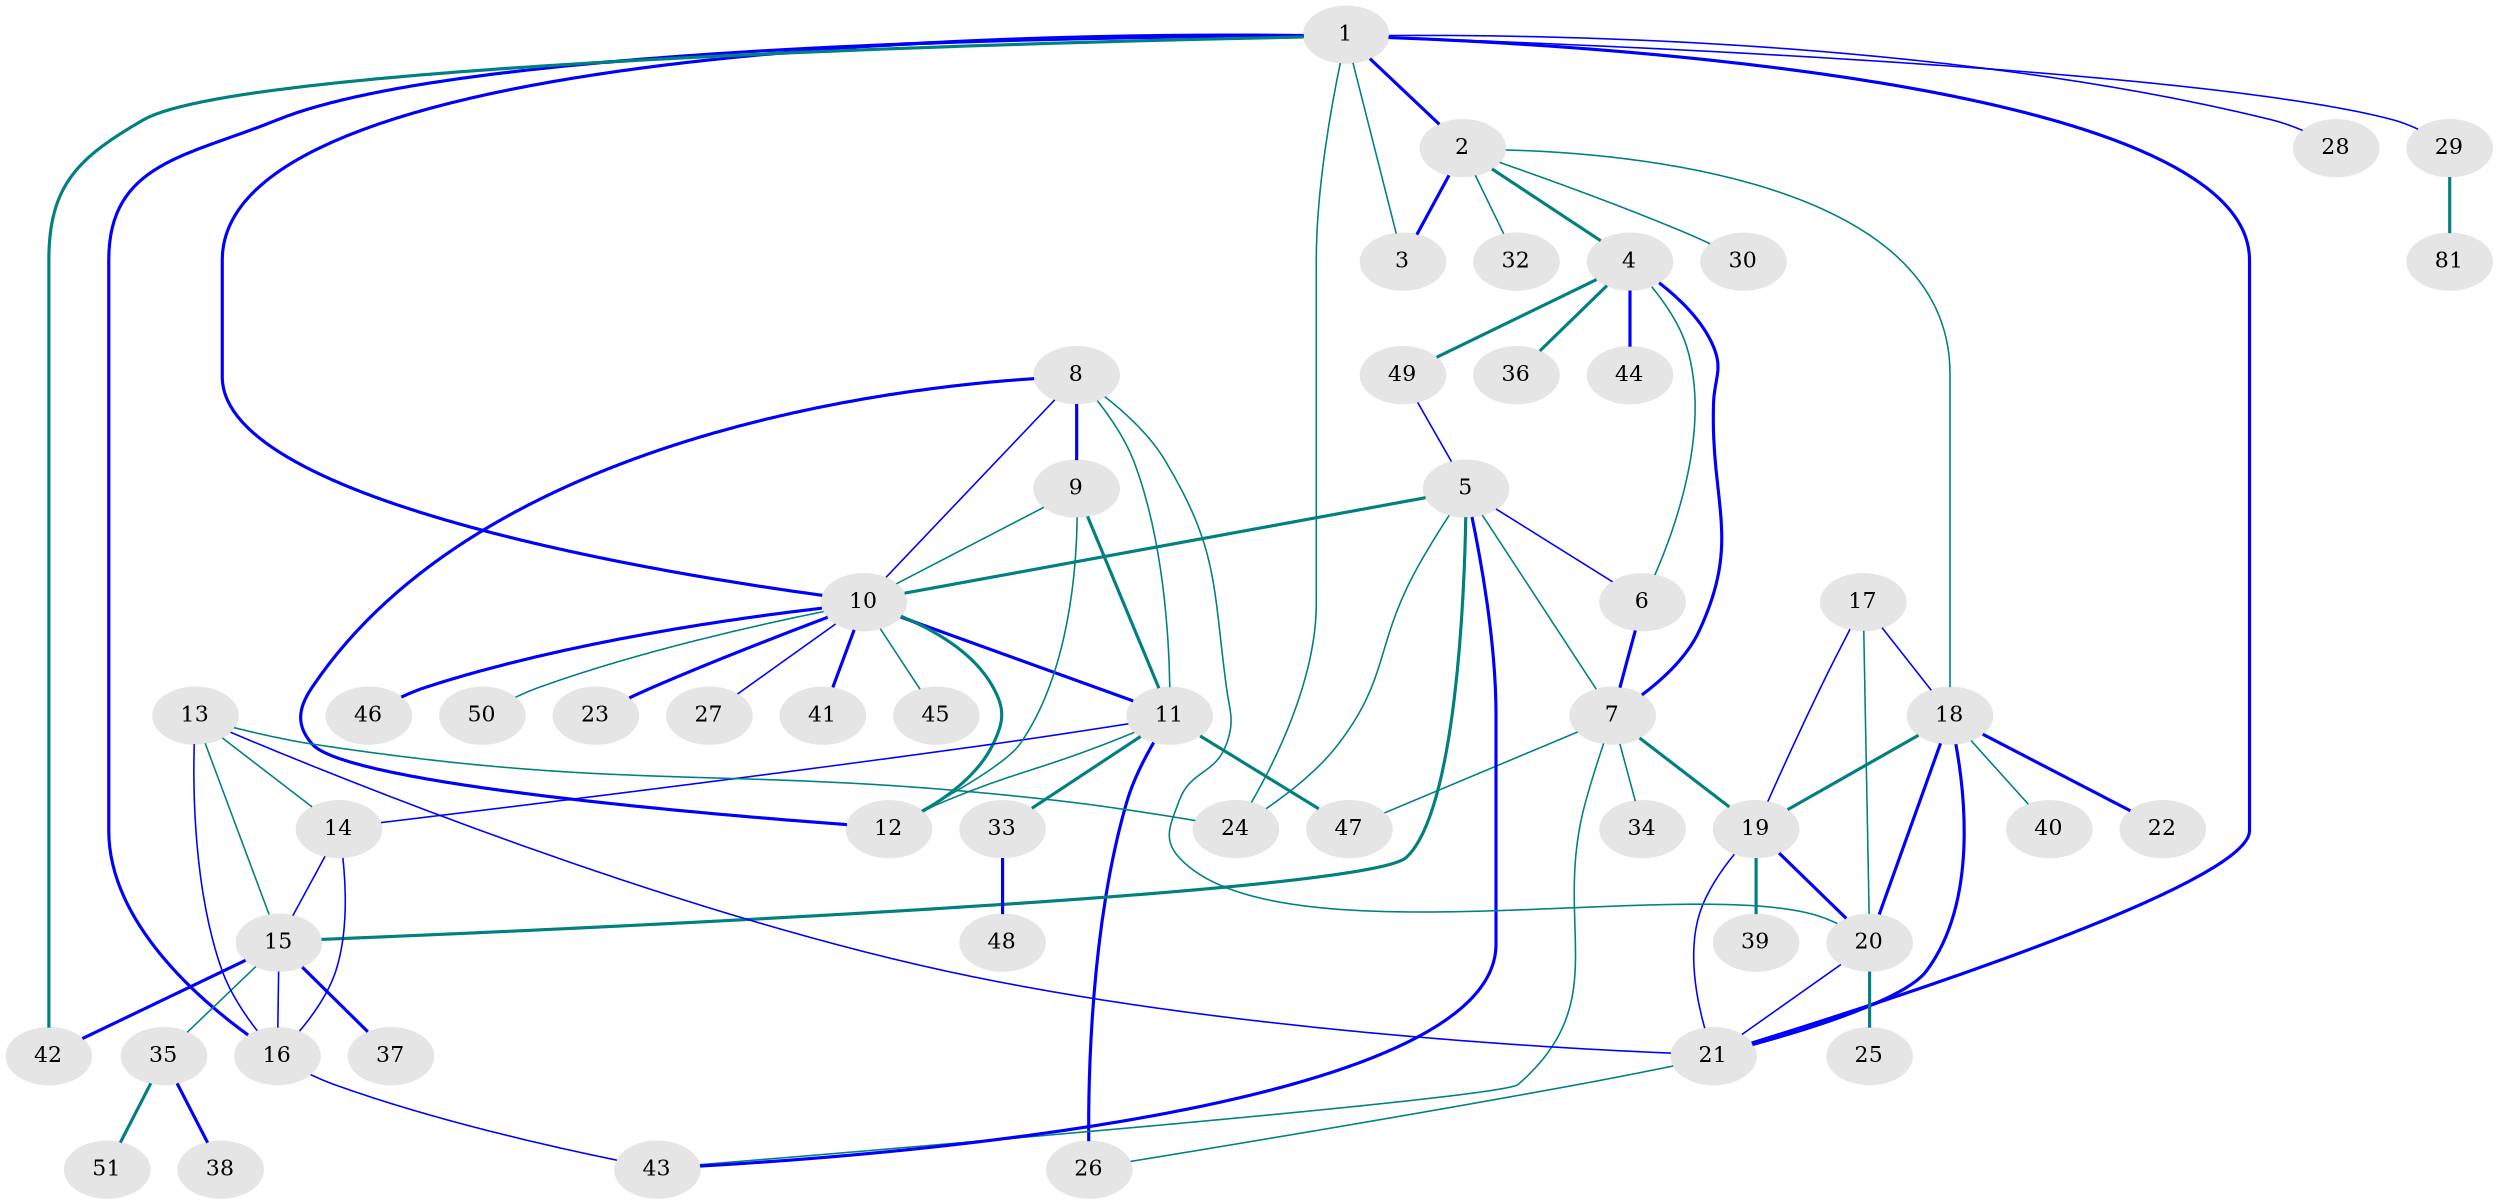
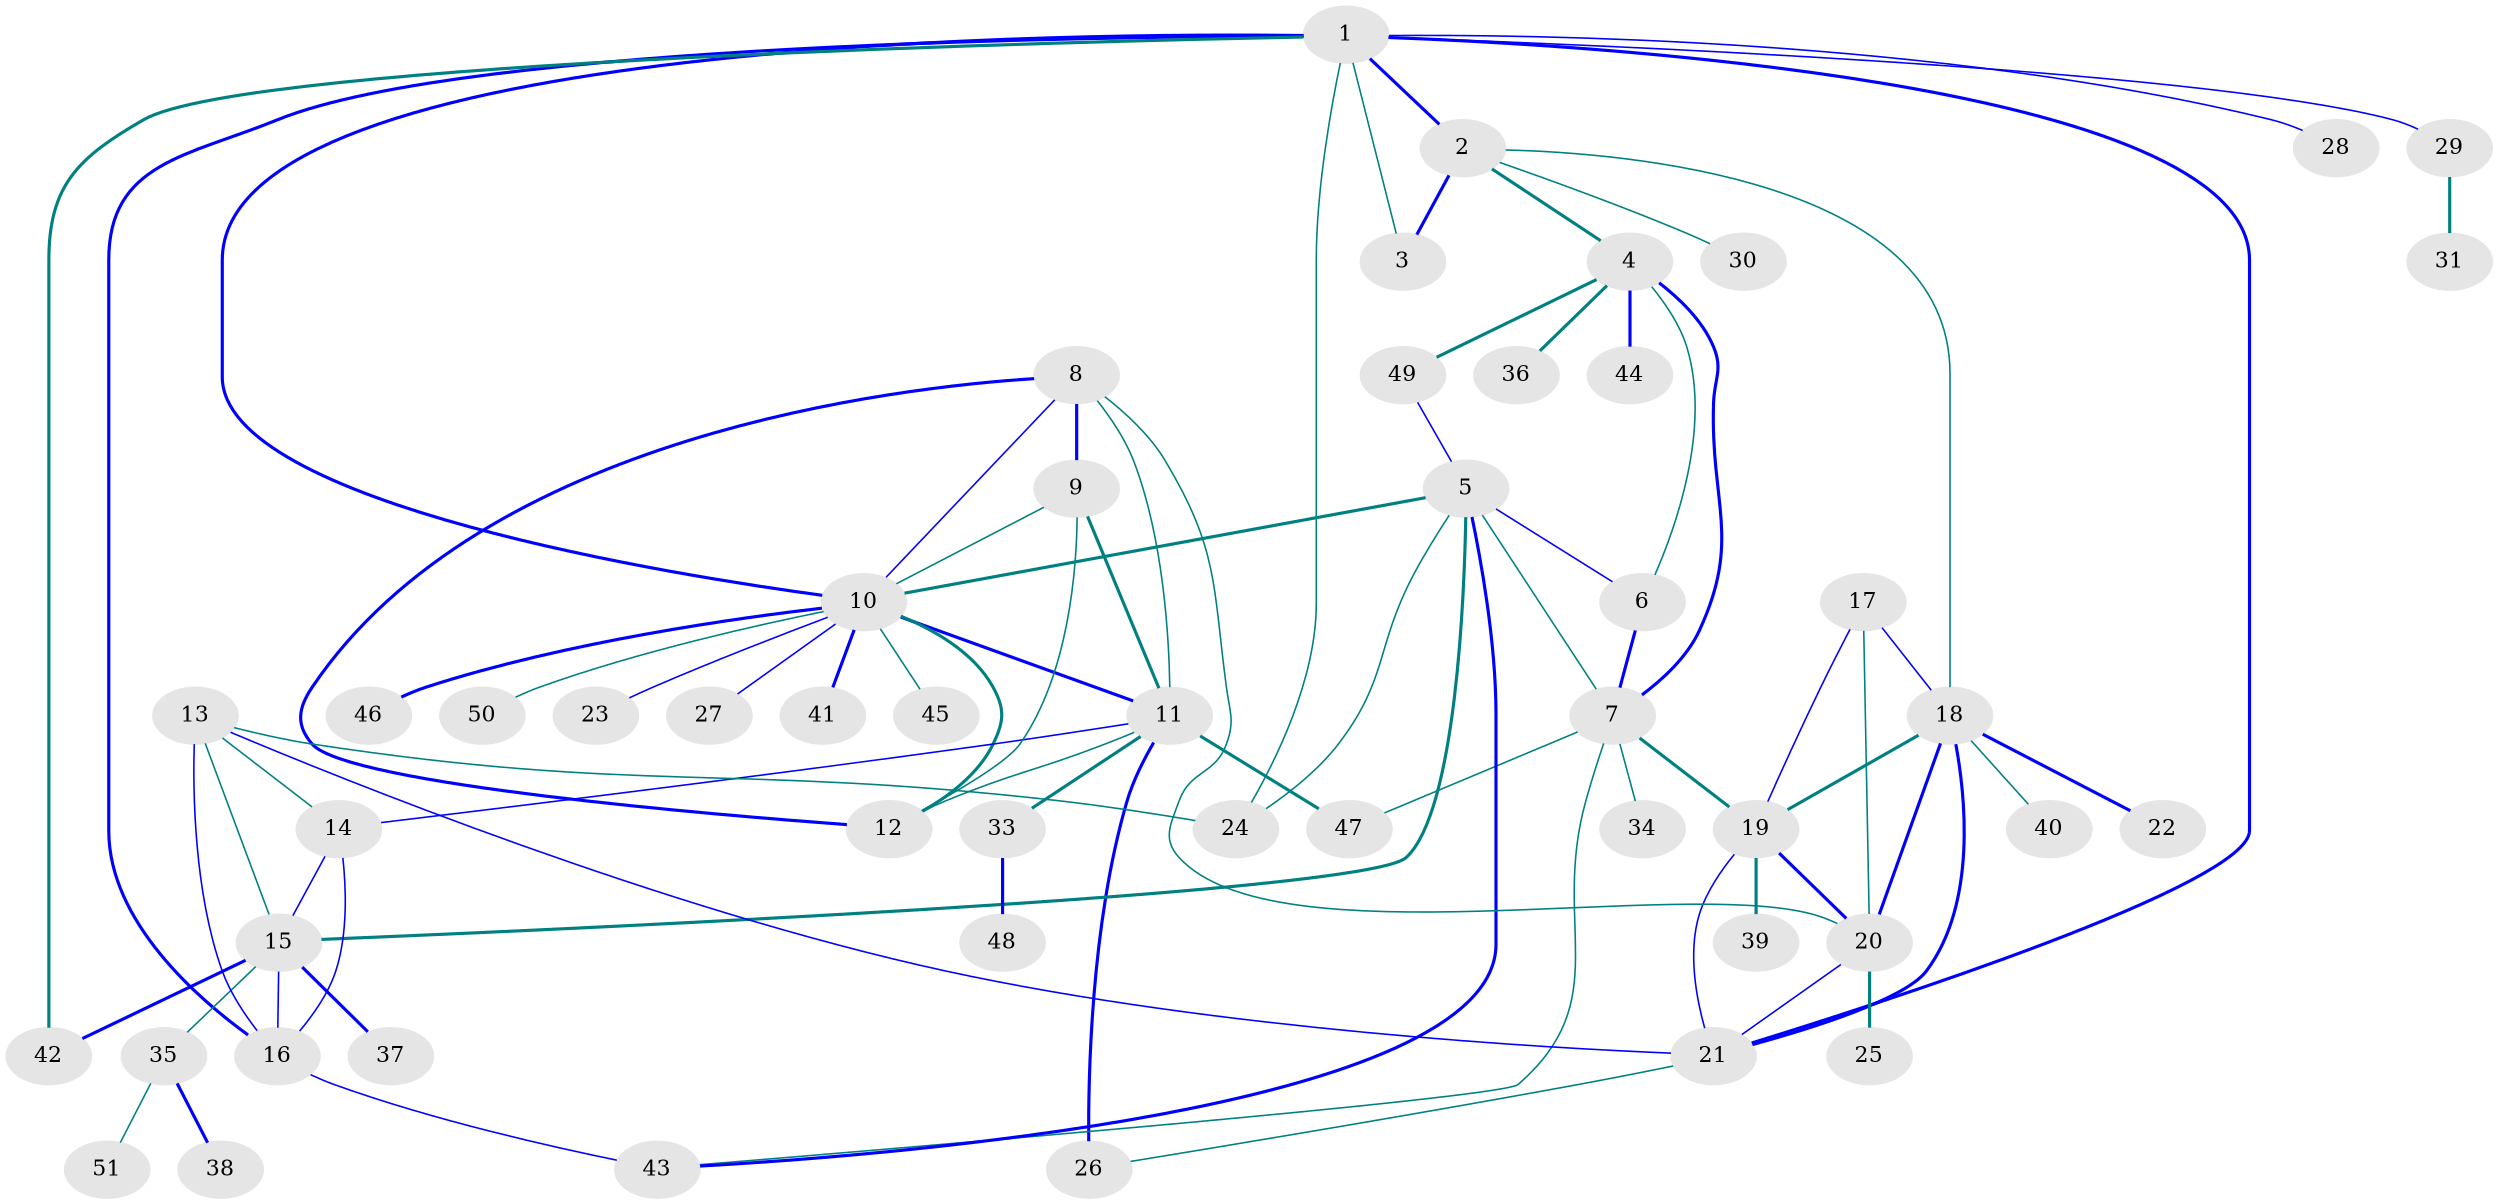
  graph {
    node [color=gray90 style=filled]
    edge [color=blue style=solid weight=1.0]
    1
    2
    3
    10
    16
    21
    24
    28
    29
    42
    4
    18
    30
-   32
    11
    12
    23
    27
    41
    45
    46
    50
    43
    26
-   31 [label=81]
+   31
    6
    7
    36
    44
    49
    19
    20
    22
    40
    5
    15
    34
    47
    35
    37
    39
    8
    9
    14
    33
    25
    48
    13
    38
    51
    17
    1 -- 2 [style=bold weight=3.0]
    1 -- 3 [color=teal]
    1 -- 10 [style=bold]
    1 -- 16 [style=bold]
    1 -- 21 [style=bold]
    1 -- 24 [color=teal weight=2.0]
    1 -- 28
    1 -- 29
    1 -- 42 [color=teal style=bold weight=3.0]
    2 -- 3 [style=bold weight=3.0]
    2 -- 4 [color=teal style=bold]
    2 -- 18 [color=teal]
    2 -- 30 [color=teal]
-   2 -- 32 [color=teal]
    10 -- 11 [style=bold]
    10 -- 12 [color=teal style=bold]
-   10 -- 23 [style=bold]
+   10 -- 23
    10 -- 27
    10 -- 41 [style=bold]
    10 -- 45 [color=teal]
    10 -- 46 [style=bold]
    10 -- 50 [color=teal]
    16 -- 43 [weight=2.0]
    21 -- 26 [color=teal]
    29 -- 31 [color=teal style=bold]
    4 -- 6 [color=teal]
    4 -- 7 [style=bold]
    4 -- 36 [color=teal style=bold]
    4 -- 44 [style=bold]
    4 -- 49 [color=teal style=bold]
    18 -- 21 [style=bold]
    18 -- 19 [color=teal style=bold]
    18 -- 20 [style=bold]
    18 -- 22 [style=bold]
    18 -- 40 [color=teal]
    11 -- 12 [color=teal]
    11 -- 26 [style=bold weight=3.0]
    11 -- 47 [color=teal style=bold]
    11 -- 14
    11 -- 33 [color=teal style=bold]
    6 -- 7 [style=bold]
    7 -- 43 [color=teal]
    7 -- 19 [color=teal style=bold]
    7 -- 34 [color=teal]
    7 -- 47 [color=teal]
    49 -- 5 [weight=2.0]
    19 -- 21
    19 -- 20 [style=bold]
    19 -- 39 [color=teal style=bold weight=2.0]
    20 -- 21
    20 -- 25 [color=teal style=bold weight=3.0]
    5 -- 10 [color=teal style=bold]
    5 -- 24 [color=teal]
    5 -- 43 [style=bold]
    5 -- 6 [weight=2.0]
    5 -- 7 [color=teal weight=2.0]
    5 -- 15 [color=teal style=bold]
    15 -- 16
    15 -- 42 [style=bold]
    15 -- 35 [color=teal]
    15 -- 37 [style=bold weight=2.0]
    35 -- 38 [style=bold]
-   35 -- 51 [color=teal style=bold]
+   35 -- 51 [color=teal]
    8 -- 10
    8 -- 11 [color=teal]
    8 -- 12 [style=bold]
    8 -- 20 [color=teal]
    8 -- 9 [style=bold]
    9 -- 10 [color=teal]
    9 -- 11 [color=teal style=bold]
    9 -- 12 [color=teal weight=2.0]
    14 -- 16
    14 -- 15
    33 -- 48 [style=bold]
    13 -- 16 [weight=2.0]
    13 -- 21
    13 -- 24 [color=teal weight=10.0]
    13 -- 15 [color=teal weight=2.0]
    13 -- 14 [color=teal weight=2.0]
    17 -- 18
    17 -- 19
    17 -- 20 [color=teal]
  }
